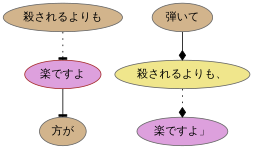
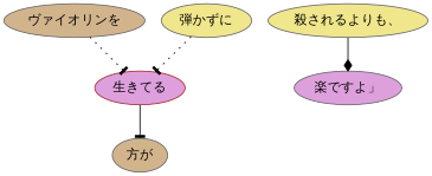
  digraph {
    fontname="Noto Sans"
    node [color=gray40 fillcolor=tan fontname="Noto Sans" style=filled]
    edge [arrowhead=tee fontname="Noto Sans" style=solid]
-   n1 [label="殺されるよりも"]
-   n2 [color=brown fillcolor=plum label="楽ですよ"]
-   n3 [label="弾いて"]
+   n1 [label="ヴァイオリンを"]
+   n2 [color=brown fillcolor=plum label="生きてる"]
    n4 [fillcolor=khaki label="殺されるよりも、"]
    n5 [fillcolor=plum label="楽ですよ」"]
+   n6 [fillcolor=khaki label="弾かずに"]
    n7 [label="方が"]
    n1 -> n2 [style=dotted]
    n2 -> n7
-   n3 -> n4 [arrowhead=diamond]
-   n4 -> n5 [arrowhead=diamond style=dotted]
+   n4 -> n5 [arrowhead=diamond]
+   n6 -> n2 [style=dotted]
  }
